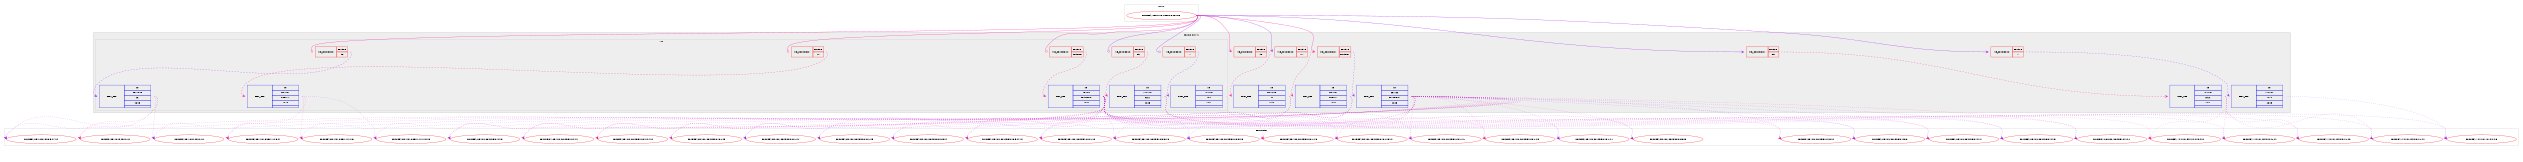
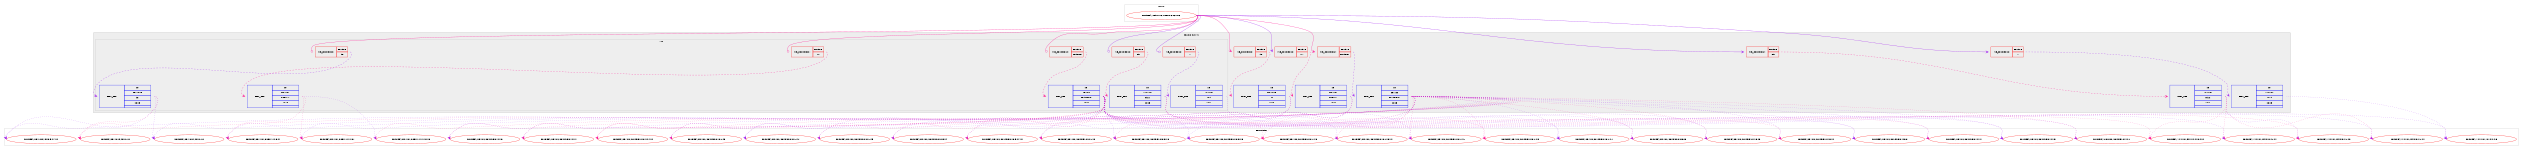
  digraph {
    compound=true
    concentrate=true
    fontname=Lato
    fontsize=10
    newrank=true
    rankdir=TB
    ranksep=1.5
    node [color=red fontname=Lato fontsize=10]
    edge [arrowhead=vee color=purple fontname=Lato headport=w style=dotted tailport=e weight=100]
    n1 [label="portage://net-misc/mico-2.3.13-r13" width=4]
    n2 [color=blue label=<<TABLE BORDER="0" CELLBORDER="1" CELLSPACING="0" CELLPADDING="4" WIDTH="220"><TR><TD ROWSPAN="6" CELLPADDING="30">pack_dep</TD></TR><TR><TD WIDTH="110">no</TD></TR><TR><TD>x11-libs</TD></TR><TR><TD>libXt</TD></TR><TR><TD>none</TD></TR><TR><TD></TD></TR></TABLE>> shape=none]
    n3 [label=<<TABLE BORDER="0" CELLBORDER="1" CELLSPACING="0" CELLPADDING="4"><TR><TD ROWSPAN="3" CELLPADDING="10">use_conditional</TD></TR><TR><TD>positive</TD></TR><TR><TD>X</TD></TR></TABLE>> shape=none]
    n4 [color=blue label=<<TABLE BORDER="0" CELLBORDER="1" CELLSPACING="0" CELLPADDING="4" WIDTH="220"><TR><TD ROWSPAN="6" CELLPADDING="30">pack_dep</TD></TR><TR><TD WIDTH="110">no</TD></TR><TR><TD>x11-libs</TD></TR><TR><TD>gtk+</TD></TR><TR><TD>none</TD></TR><TR><TD></TD></TR></TABLE>> shape=none]
    n5 [label=<<TABLE BORDER="0" CELLBORDER="1" CELLSPACING="0" CELLPADDING="4"><TR><TD ROWSPAN="3" CELLPADDING="10">use_conditional</TD></TR><TR><TD>positive</TD></TR><TR><TD>gtk</TD></TR></TABLE>> shape=none]
    n6 [color=blue label=<<TABLE BORDER="0" CELLBORDER="1" CELLSPACING="0" CELLPADDING="4" WIDTH="220"><TR><TD ROWSPAN="6" CELLPADDING="30">pack_dep</TD></TR><TR><TD WIDTH="110">no</TD></TR><TR><TD>dev-db</TD></TR><TR><TD>postgresql</TD></TR><TR><TD>none</TD></TR><TR><TD></TD></TR></TABLE>> shape=none]
    n7 [label=<<TABLE BORDER="0" CELLBORDER="1" CELLSPACING="0" CELLPADDING="4"><TR><TD ROWSPAN="3" CELLPADDING="10">use_conditional</TD></TR><TR><TD>positive</TD></TR><TR><TD>postgres</TD></TR></TABLE>> shape=none]
    n8 [color=blue label=<<TABLE BORDER="0" CELLBORDER="1" CELLSPACING="0" CELLPADDING="4" WIDTH="220"><TR><TD ROWSPAN="6" CELLPADDING="30">pack_dep</TD></TR><TR><TD WIDTH="110">no</TD></TR><TR><TD>dev-libs</TD></TR><TR><TD>openssl</TD></TR><TR><TD>none</TD></TR><TR><TD></TD></TR></TABLE>> shape=none]
    n9 [label=<<TABLE BORDER="0" CELLBORDER="1" CELLSPACING="0" CELLPADDING="4"><TR><TD ROWSPAN="3" CELLPADDING="10">use_conditional</TD></TR><TR><TD>positive</TD></TR><TR><TD>ssl</TD></TR></TABLE>> shape=none]
    n10 [color=blue label=<<TABLE BORDER="0" CELLBORDER="1" CELLSPACING="0" CELLPADDING="4" WIDTH="220"><TR><TD ROWSPAN="6" CELLPADDING="30">pack_dep</TD></TR><TR><TD WIDTH="110">no</TD></TR><TR><TD>dev-lang</TD></TR><TR><TD>tcl</TD></TR><TR><TD>none</TD></TR><TR><TD></TD></TR></TABLE>> shape=none]
    n11 [label=<<TABLE BORDER="0" CELLBORDER="1" CELLSPACING="0" CELLPADDING="4"><TR><TD ROWSPAN="3" CELLPADDING="10">use_conditional</TD></TR><TR><TD>positive</TD></TR><TR><TD>tcl</TD></TR></TABLE>> shape=none]
    n12 [color=blue label=<<TABLE BORDER="0" CELLBORDER="1" CELLSPACING="0" CELLPADDING="4" WIDTH="220"><TR><TD ROWSPAN="6" CELLPADDING="30">pack_dep</TD></TR><TR><TD WIDTH="110">no</TD></TR><TR><TD>x11-libs</TD></TR><TR><TD>libXt</TD></TR><TR><TD>none</TD></TR><TR><TD></TD></TR></TABLE>> shape=none]
    n13 [label=<<TABLE BORDER="0" CELLBORDER="1" CELLSPACING="0" CELLPADDING="4"><TR><TD ROWSPAN="3" CELLPADDING="10">use_conditional</TD></TR><TR><TD>positive</TD></TR><TR><TD>X</TD></TR></TABLE>> shape=none]
    n14 [color=blue label=<<TABLE BORDER="0" CELLBORDER="1" CELLSPACING="0" CELLPADDING="4" WIDTH="220"><TR><TD ROWSPAN="6" CELLPADDING="30">pack_dep</TD></TR><TR><TD WIDTH="110">no</TD></TR><TR><TD>x11-libs</TD></TR><TR><TD>gtk+</TD></TR><TR><TD>none</TD></TR><TR><TD></TD></TR></TABLE>> shape=none]
    n15 [label=<<TABLE BORDER="0" CELLBORDER="1" CELLSPACING="0" CELLPADDING="4"><TR><TD ROWSPAN="3" CELLPADDING="10">use_conditional</TD></TR><TR><TD>positive</TD></TR><TR><TD>gtk</TD></TR></TABLE>> shape=none]
    n16 [color=blue label=<<TABLE BORDER="0" CELLBORDER="1" CELLSPACING="0" CELLPADDING="4" WIDTH="220"><TR><TD ROWSPAN="6" CELLPADDING="30">pack_dep</TD></TR><TR><TD WIDTH="110">no</TD></TR><TR><TD>dev-db</TD></TR><TR><TD>postgresql</TD></TR><TR><TD>none</TD></TR><TR><TD></TD></TR></TABLE>> shape=none]
    n17 [label=<<TABLE BORDER="0" CELLBORDER="1" CELLSPACING="0" CELLPADDING="4"><TR><TD ROWSPAN="3" CELLPADDING="10">use_conditional</TD></TR><TR><TD>positive</TD></TR><TR><TD>postgres</TD></TR></TABLE>> shape=none]
    n18 [color=blue label=<<TABLE BORDER="0" CELLBORDER="1" CELLSPACING="0" CELLPADDING="4" WIDTH="220"><TR><TD ROWSPAN="6" CELLPADDING="30">pack_dep</TD></TR><TR><TD WIDTH="110">no</TD></TR><TR><TD>dev-libs</TD></TR><TR><TD>openssl</TD></TR><TR><TD>none</TD></TR><TR><TD></TD></TR></TABLE>> shape=none]
    n19 [label=<<TABLE BORDER="0" CELLBORDER="1" CELLSPACING="0" CELLPADDING="4"><TR><TD ROWSPAN="3" CELLPADDING="10">use_conditional</TD></TR><TR><TD>positive</TD></TR><TR><TD>ssl</TD></TR></TABLE>> shape=none]
    n20 [color=blue label=<<TABLE BORDER="0" CELLBORDER="1" CELLSPACING="0" CELLPADDING="4" WIDTH="220"><TR><TD ROWSPAN="6" CELLPADDING="30">pack_dep</TD></TR><TR><TD WIDTH="110">no</TD></TR><TR><TD>dev-lang</TD></TR><TR><TD>tcl</TD></TR><TR><TD>none</TD></TR><TR><TD></TD></TR></TABLE>> shape=none]
    n21 [label=<<TABLE BORDER="0" CELLBORDER="1" CELLSPACING="0" CELLPADDING="4"><TR><TD ROWSPAN="3" CELLPADDING="10">use_conditional</TD></TR><TR><TD>positive</TD></TR><TR><TD>tcl</TD></TR></TABLE>> shape=none]
    n22 [label="portage://x11-libs/libXt-1.2.0" width=4]
    n23 [label="portage://x11-libs/gtk+-3.24.14" width=4]
    n24 [label="portage://x11-libs/gtk+-3.24.13" width=4]
    n25 [label="portage://x11-libs/gtk+-3.24.11" width=4]
    n26 [label="portage://x11-libs/gtk+-2.24.32-r1" width=4]
    n27 [label="portage://dev-db/postgresql-9999" width=4]
    n28 [label="portage://dev-db/postgresql-9.6.16" width=4]
    n29 [label="portage://dev-db/postgresql-9.6.15" width=4]
    n30 [label="portage://dev-db/postgresql-9.6.14" width=4]
    n31 [label="portage://dev-db/postgresql-9.6.13-r1" width=4]
    n32 [label="portage://dev-db/postgresql-9.6.13" width=4]
    n33 [label="portage://dev-db/postgresql-9.5.20" width=4]
    n34 [label="portage://dev-db/postgresql-9.5.19" width=4]
    n35 [label="portage://dev-db/postgresql-9.4.18" width=4]
    n36 [label="portage://dev-db/postgresql-9.5.17-r1" width=4]
    n37 [label="portage://dev-db/postgresql-9.5.17" width=4]
    n38 [label="portage://dev-db/postgresql-9.4.25" width=4]
    n39 [label="portage://dev-db/postgresql-9.4.24" width=4]
    n40 [label="portage://dev-db/postgresql-9.4.23" width=4]
    n41 [label="portage://dev-db/postgresql-9.4.22-r1" width=4]
-   n42 [label="postgresql://dev-db/postgresql-12.1" width=4]
+   n42 [label="portage://dev-db/postgresql-12.1" width=4]
    n43 [label="portage://dev-db/postgresql-12.0" width=4]
    n44 [label="portage://mico-db/postgresql-11.6" width=4]
    n45 [label="portage://dev-db/postgresql-11.5" width=4]
    n46 [label="portage://dev-db/postgresql-11.4" width=4]
    n47 [label="portage://dev-db/postgresql-10.9" width=4]
    n48 [label="portage://dev-db/postgresql-10.11" width=4]
+   n49 [label="portage://dev-db/postgresql-10.10" width=4]
    n50 [label="portage://dev-libs/openssl-1.1.1d-r3" width=4]
    n51 [label="portage://dev-libs/openssl-1.1.0l" width=4]
    n52 [label="portage://dev-libs/openssl-1.0.2u" width=4]
    n53 [label="portage://dev-lang/tcl-8.6.9" width=4]
    n54 [label="portage://dev-lang/tcl-8.6.8" width=4]
    n55 [label="portage://dev-lang/tcl-8.5.17-r1" width=4]
    subgraph cluster_1 {
      color=gray
      label=<<i>ebuild</i>>
      rank=same
      n1
    }
    subgraph cluster_2 {
      color=gray
      label=<<i>dependencies</i>>
      subgraph cluster_3 {
        color=gray
        fillcolor="#eeeeee"
        label=<<i>compile</i>>
        style=filled
        subgraph sub_4 {
          color=gray
          fillcolor="#eeeeee"
          label=<<i>compile</i>>
          style=filled
          n3
          subgraph sub_5 {
            color=gray
            fillcolor="#eeeeee"
            label=<<i>compile</i>>
            style=filled
            n2
          }
        }
        subgraph sub_6 {
          color=gray
          fillcolor="#eeeeee"
          label=<<i>compile</i>>
          style=filled
          n5
          subgraph sub_7 {
            color=gray
            fillcolor="#eeeeee"
            label=<<i>compile</i>>
            style=filled
            n4
          }
        }
        subgraph sub_8 {
          color=gray
          fillcolor="#eeeeee"
          label=<<i>compile</i>>
          style=filled
          n7
          subgraph sub_9 {
            color=gray
            fillcolor="#eeeeee"
            label=<<i>compile</i>>
            style=filled
            n6
          }
        }
        subgraph sub_10 {
          color=gray
          fillcolor="#eeeeee"
          label=<<i>compile</i>>
          style=filled
          n9
          subgraph sub_11 {
            color=gray
            fillcolor="#eeeeee"
            label=<<i>compile</i>>
            style=filled
            n8
          }
        }
        subgraph sub_12 {
          color=gray
          fillcolor="#eeeeee"
          label=<<i>compile</i>>
          style=filled
          n11
          subgraph sub_13 {
            color=gray
            fillcolor="#eeeeee"
            label=<<i>compile</i>>
            style=filled
            n10
          }
        }
      }
      subgraph cluster_14 {
        color=gray
        fillcolor="#eeeeee"
        label=<<i>compile and run</i>>
        style=filled
      }
      subgraph cluster_15 {
        color=gray
        fillcolor="#eeeeee"
        label=<<i>run</i>>
        style=filled
        subgraph sub_16 {
          color=gray
          fillcolor="#eeeeee"
          label=<<i>run</i>>
          style=filled
          n13
          subgraph sub_17 {
            color=gray
            fillcolor="#eeeeee"
            label=<<i>run</i>>
            style=filled
            n12
          }
        }
        subgraph sub_18 {
          color=gray
          fillcolor="#eeeeee"
          label=<<i>run</i>>
          style=filled
          n15
          subgraph sub_19 {
            color=gray
            fillcolor="#eeeeee"
            label=<<i>run</i>>
            style=filled
            n14
          }
        }
        subgraph sub_20 {
          color=gray
          fillcolor="#eeeeee"
          label=<<i>run</i>>
          style=filled
          n17
          subgraph sub_21 {
            color=gray
            fillcolor="#eeeeee"
            label=<<i>run</i>>
            style=filled
            n16
          }
        }
        subgraph sub_22 {
          color=gray
          fillcolor="#eeeeee"
          label=<<i>run</i>>
          style=filled
          n19
          subgraph sub_23 {
            color=gray
            fillcolor="#eeeeee"
            label=<<i>run</i>>
            style=filled
            n18
          }
        }
        subgraph sub_24 {
          color=gray
          fillcolor="#eeeeee"
          label=<<i>run</i>>
          style=filled
          n21
          subgraph sub_25 {
            color=gray
            fillcolor="#eeeeee"
            label=<<i>run</i>>
            style=filled
            n20
          }
        }
      }
    }
    subgraph cluster_26 {
      color=gray
      label=<<i>candidates</i>>
      rank=same
      subgraph sub_27 {
        color=black
        label=<<i>candidates</i>>
        nodesep=1
        rank=same
        n22
      }
      subgraph sub_28 {
        color=black
        label=<<i>candidates</i>>
        nodesep=1
        rank=same
        n23
        n24
        n25
        n26
      }
      subgraph sub_29 {
        color=black
        label=<<i>candidates</i>>
        nodesep=1
        rank=same
        n27
        n28
        n29
        n30
        n31
        n32
        n33
        n34
        n35
        n36
        n37
        n38
        n39
        n40
        n41
        n42
        n43
        n44
        n45
        n46
        n47
        n48
+       n49
      }
      subgraph sub_30 {
        color=black
        label=<<i>candidates</i>>
        nodesep=1
        rank=same
        n50
        n51
        n52
      }
      subgraph sub_31 {
        color=black
        label=<<i>candidates</i>>
        nodesep=1
        rank=same
        n53
        n54
        n55
      }
      subgraph sub_32 {
        color=black
        label=<<i>candidates</i>>
        nodesep=1
        rank=same
        n22
      }
      subgraph sub_33 {
        color=black
        label=<<i>candidates</i>>
        nodesep=1
        rank=same
        n23
        n24
        n25
        n26
      }
      subgraph sub_34 {
        color=black
        label=<<i>candidates</i>>
        nodesep=1
        rank=same
        n27
        n28
        n29
        n30
        n31
        n32
        n33
        n34
        n35
        n36
        n37
        n38
        n39
        n40
        n41
        n42
        n43
        n44
        n45
        n46
        n47
        n48
+       n49
      }
      subgraph sub_35 {
        color=black
        label=<<i>candidates</i>>
        nodesep=1
        rank=same
        n50
        n51
        n52
      }
      subgraph sub_36 {
        color=black
        label=<<i>candidates</i>>
        nodesep=1
        rank=same
        n53
        n54
        n55
      }
    }
    n1 -> n3 [style=solid weight=20]
    n1 -> n5 [style=solid weight=20]
    n1 -> n7 [color=deeppink style=solid weight=20]
    n1 -> n9 [style=solid weight=20]
    n1 -> n11 [color=deeppink style=solid weight=20]
    n1 -> n13 [arrowhead=odot style=solid weight=20]
    n1 -> n15 [arrowhead=odot style=solid weight=20]
    n1 -> n17 [arrowhead=odot color=deeppink style=solid weight=20]
    n1 -> n19 [arrowhead=odot color=deeppink style=solid weight=20]
    n1 -> n21 [arrowhead=odot color=deeppink style=solid weight=20]
    n2 -> n22
    n3 -> n2 [style=dashed weight=20]
    n4 -> n23 [color=deeppink]
    n4 -> n24
    n4 -> n25 [color=deeppink]
    n4 -> n26 [color=deeppink]
    n5 -> n4 [color=deeppink style=dashed weight=20]
    n6 -> n27 [color=deeppink]
    n6 -> n28
    n6 -> n29 [color=deeppink]
    n6 -> n30 [color=deeppink]
    n6 -> n31 [color=deeppink]
    n6 -> n32 [color=deeppink]
    n6 -> n33
    n6 -> n34 [color=deeppink]
    n6 -> n35
    n6 -> n36
    n6 -> n37 [color=deeppink]
    n6 -> n38 [color=deeppink]
    n6 -> n39
    n6 -> n40
    n6 -> n41 [color=deeppink]
    n6 -> n42
    n6 -> n43 [color=deeppink]
    n6 -> n44 [color=deeppink]
    n6 -> n45
    n6 -> n46
    n6 -> n47
    n6 -> n48
+   n6 -> n49 [color=deeppink]
    n7 -> n6 [style=dashed weight=20]
    n8 -> n50 [color=deeppink]
    n8 -> n51
    n8 -> n52
    n9 -> n8 [color=deeppink style=dashed weight=20]
    n10 -> n53
    n10 -> n54 [color=deeppink]
    n10 -> n55
    n11 -> n10 [color=deeppink style=dashed weight=20]
    n12 -> n22
    n13 -> n12 [style=dashed weight=20]
    n14 -> n23
    n14 -> n24 [color=deeppink]
    n14 -> n25
    n14 -> n26 [color=deeppink]
    n15 -> n14 [color=deeppink style=dashed weight=20]
    n16 -> n27
    n16 -> n28
    n16 -> n29 [color=deeppink]
    n16 -> n30
    n16 -> n31
    n16 -> n32 [color=deeppink]
    n16 -> n33
    n16 -> n34
    n16 -> n35 [color=deeppink]
    n16 -> n36 [color=deeppink]
    n16 -> n37
    n16 -> n38
    n16 -> n39
    n16 -> n40 [color=deeppink]
    n16 -> n41 [color=deeppink]
    n16 -> n42 [color=deeppink]
    n16 -> n43
    n16 -> n44
    n16 -> n45
    n16 -> n46 [color=deeppink]
    n16 -> n47
    n16 -> n48 [color=deeppink]
+   n16 -> n49
    n17 -> n16 [color=deeppink style=dashed weight=20]
    n18 -> n50
    n18 -> n51 [color=deeppink]
    n18 -> n52 [color=deeppink]
    n19 -> n18 [color=deeppink style=dashed weight=20]
    n20 -> n53
    n20 -> n54 [color=deeppink]
    n20 -> n55
    n21 -> n20 [style=dashed weight=20]
  }
